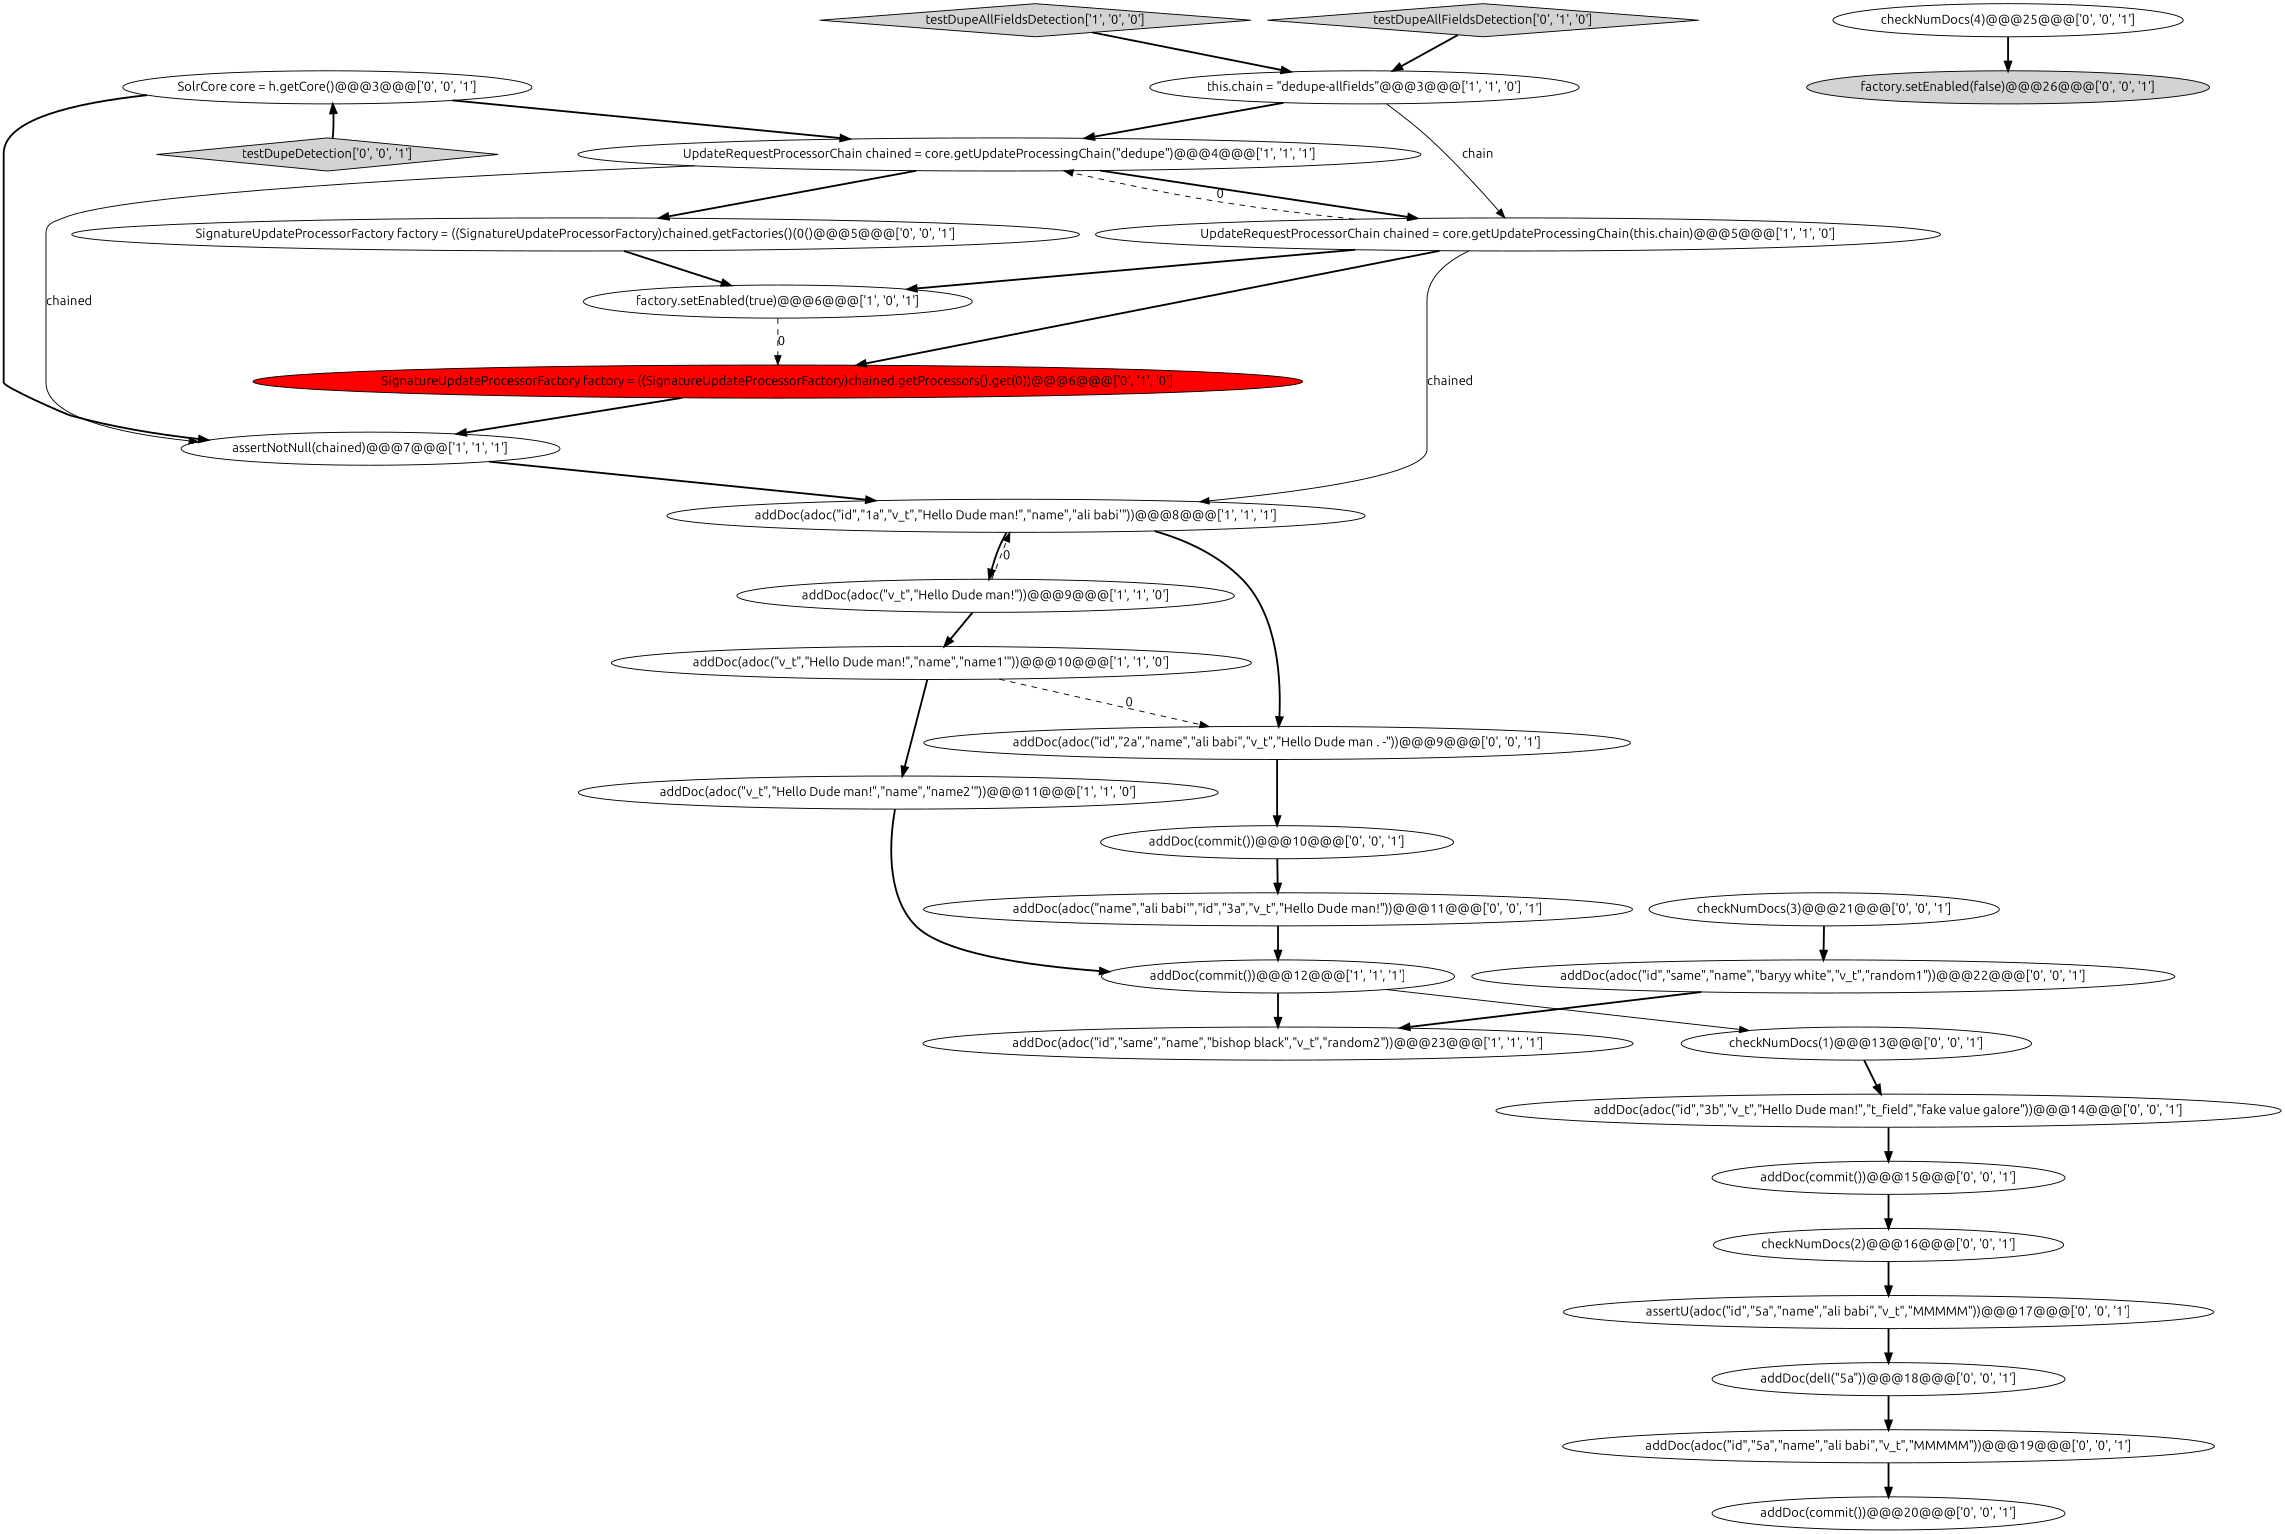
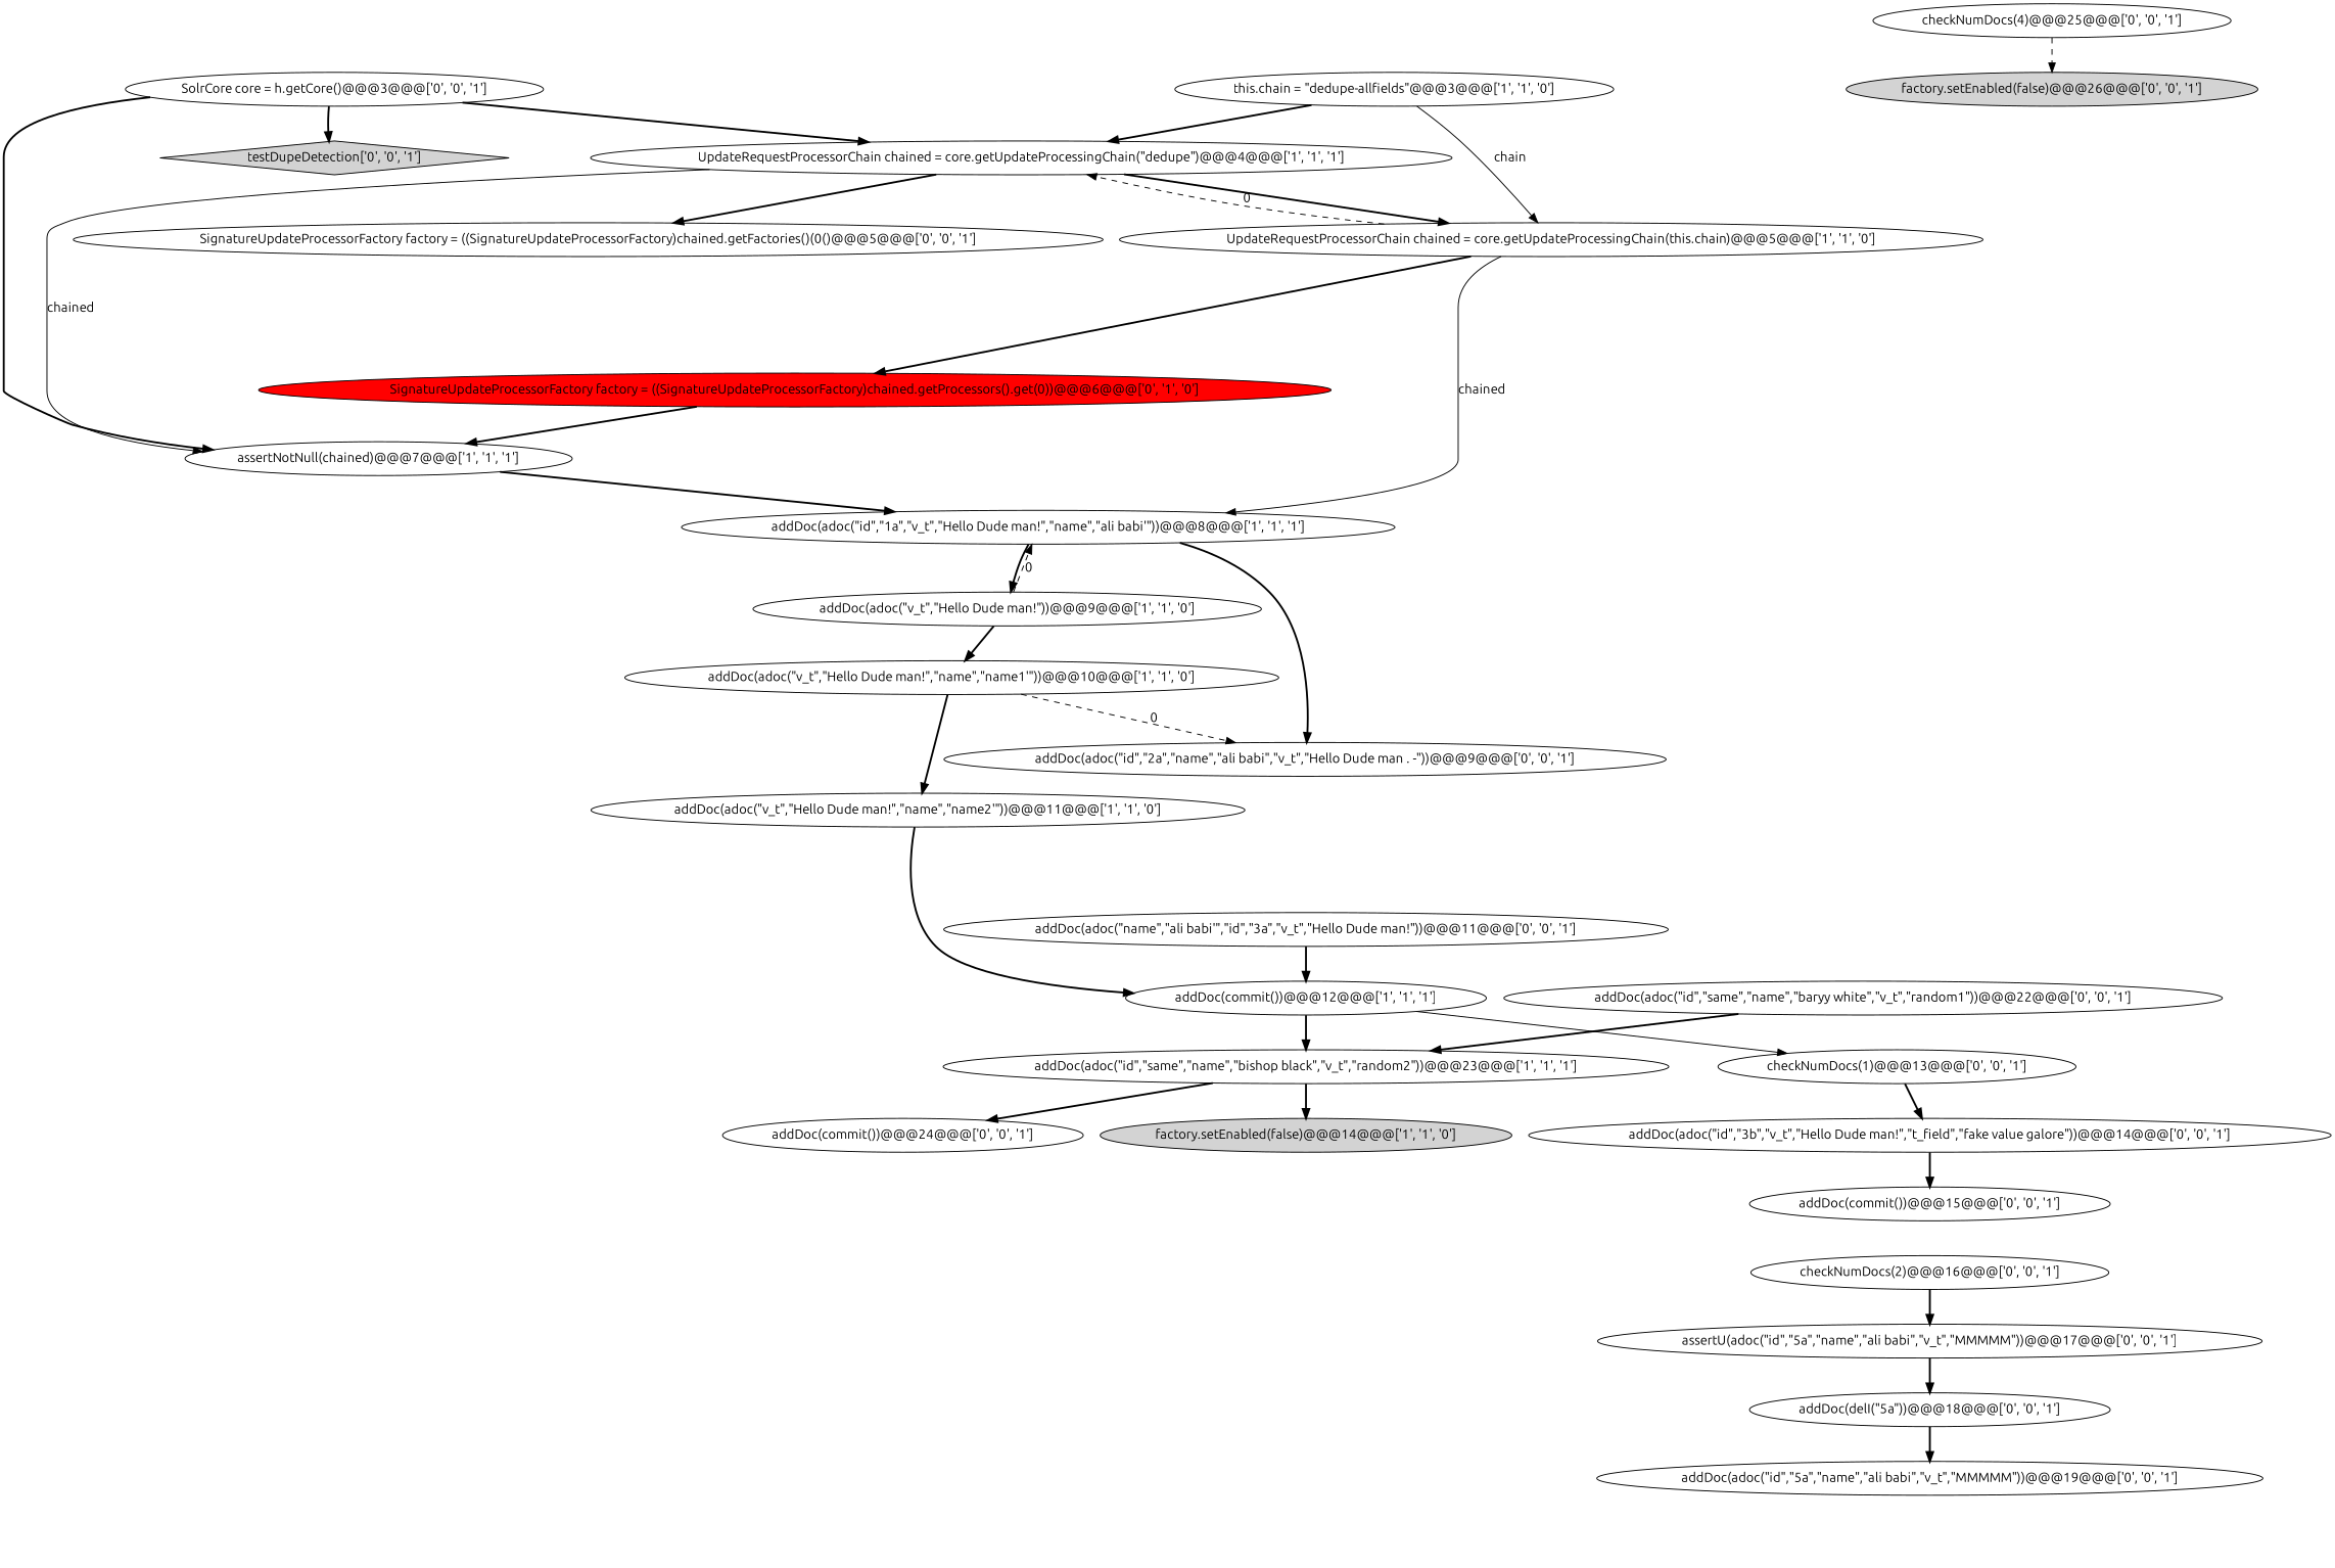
  digraph {
    fontname=Ubuntu
    node [fillcolor=white fontname=Ubuntu shape=ellipse style=filled]
    edge [fontname=Ubuntu style=bold]
    n1 [label="UpdateRequestProcessorChain chained = core.getUpdateProcessingChain(\"dedupe\")@@@4@@@['1', '1', '1']"]
    n2 [label="assertNotNull(chained)@@@7@@@['1', '1', '1']"]
    n3 [label="SignatureUpdateProcessorFactory factory = ((SignatureUpdateProcessorFactory)chained.getFactories()(0()@@@5@@@['0', '0', '1']"]
    n4 [label="UpdateRequestProcessorChain chained = core.getUpdateProcessingChain(this.chain)@@@5@@@['1', '1', '0']"]
    n5 [label="addDoc(adoc(\"id\",\"1a\",\"v_t\",\"Hello Dude man!\",\"name\",\"ali babi'\"))@@@8@@@['1', '1', '1']"]
-   n6 [label="factory.setEnabled(true)@@@6@@@['1', '0', '1']"]
    n7 [fillcolor=red label="SignatureUpdateProcessorFactory factory = ((SignatureUpdateProcessorFactory)chained.getProcessors().get(0))@@@6@@@['0', '1', '0']"]
    n8 [label="addDoc(adoc(\"name\",\"ali babi'\",\"id\",\"3a\",\"v_t\",\"Hello Dude man!\"))@@@11@@@['0', '0', '1']"]
    n9 [label="addDoc(commit())@@@12@@@['1', '1', '1']"]
    n10 [label="addDoc(adoc(\"id\",\"same\",\"name\",\"bishop black\",\"v_t\",\"random2\"))@@@23@@@['1', '1', '1']"]
    n11 [label="checkNumDocs(1)@@@13@@@['0', '0', '1']"]
    n12 [label="addDoc(adoc(\"v_t\",\"Hello Dude man!\"))@@@9@@@['1', '1', '0']"]
    n13 [label="addDoc(adoc(\"v_t\",\"Hello Dude man!\",\"name\",\"name1'\"))@@@10@@@['1', '1', '0']"]
    n14 [label="addDoc(adoc(\"v_t\",\"Hello Dude man!\",\"name\",\"name2'\"))@@@11@@@['1', '1', '0']"]
    n15 [label="addDoc(adoc(\"id\",\"2a\",\"name\",\"ali babi\",\"v_t\",\"Hello Dude man . -\"))@@@9@@@['0', '0', '1']"]
    n16 [label="SolrCore core = h.getCore()@@@3@@@['0', '0', '1']"]
-   n17 [label="checkNumDocs(3)@@@21@@@['0', '0', '1']"]
    n18 [label="addDoc(adoc(\"id\",\"same\",\"name\",\"baryy white\",\"v_t\",\"random1\"))@@@22@@@['0', '0', '1']"]
-   n19 [fillcolor=lightgray label="testDupeAllFieldsDetection['1', '0', '0']" shape=diamond]
    n20 [label="this.chain = \"dedupe-allfields\"@@@3@@@['1', '1', '0']"]
-   n21 [label="addDoc(commit())@@@10@@@['0', '0', '1']"]
+   n22 [fillcolor=lightgray label="factory.setEnabled(false)@@@14@@@['1', '1', '0']"]
+   n23 [label="addDoc(commit())@@@24@@@['0', '0', '1']"]
    n24 [fillcolor=lightgray label="testDupeDetection['0', '0', '1']" shape=diamond]
    n25 [label="addDoc(adoc(\"id\",\"3b\",\"v_t\",\"Hello Dude man!\",\"t_field\",\"fake value galore\"))@@@14@@@['0', '0', '1']"]
    n26 [label="addDoc(commit())@@@15@@@['0', '0', '1']"]
    n27 [label="checkNumDocs(2)@@@16@@@['0', '0', '1']"]
    n28 [fillcolor=lightgray label="factory.setEnabled(false)@@@26@@@['0', '0', '1']"]
-   n29 [fillcolor=lightgray label="testDupeAllFieldsDetection['0', '1', '0']" shape=diamond]
    n30 [label="addDoc(delI(\"5a\"))@@@18@@@['0', '0', '1']"]
    n31 [label="addDoc(adoc(\"id\",\"5a\",\"name\",\"ali babi\",\"v_t\",\"MMMMM\"))@@@19@@@['0', '0', '1']"]
-   n32 [label="addDoc(commit())@@@20@@@['0', '0', '1']"]
    n33 [label="checkNumDocs(4)@@@25@@@['0', '0', '1']"]
    n34 [label="assertU(adoc(\"id\",\"5a\",\"name\",\"ali babi\",\"v_t\",\"MMMMM\"))@@@17@@@['0', '0', '1']"]
    n1 -> n2 [label=chained style=solid]
    n1 -> n3
    n1 -> n4
    n2 -> n5
-   n3 -> n6
    n4 -> n1 [label=0 style=dashed]
    n4 -> n5 [label=chained style=solid]
-   n4 -> n6
    n4 -> n7
    n5 -> n12
    n5 -> n15
-   n6 -> n7 [label=0 style=dashed]
    n7 -> n2
    n8 -> n9
    n9 -> n10
    n9 -> n11 [style=solid]
+   n10 -> n22
+   n10 -> n23
    n11 -> n25
    n12 -> n5 [label=0 style=dashed]
    n12 -> n13
    n13 -> n14
    n13 -> n15 [label=0 style=dashed]
    n14 -> n9
-   n15 -> n21
    n16 -> n1
    n16 -> n2
-   n17 -> n18
    n18 -> n10
-   n19 -> n20
    n20 -> n1
    n20 -> n4 [label=chain style=solid]
-   n21 -> n8
-   n24 -> n16
+   n16 -> n24
    n25 -> n26
-   n26 -> n27
    n27 -> n34
-   n29 -> n20
    n30 -> n31
-   n31 -> n32
-   n33 -> n28
+   n33 -> n28 [style=dashed]
    n34 -> n30
  }
